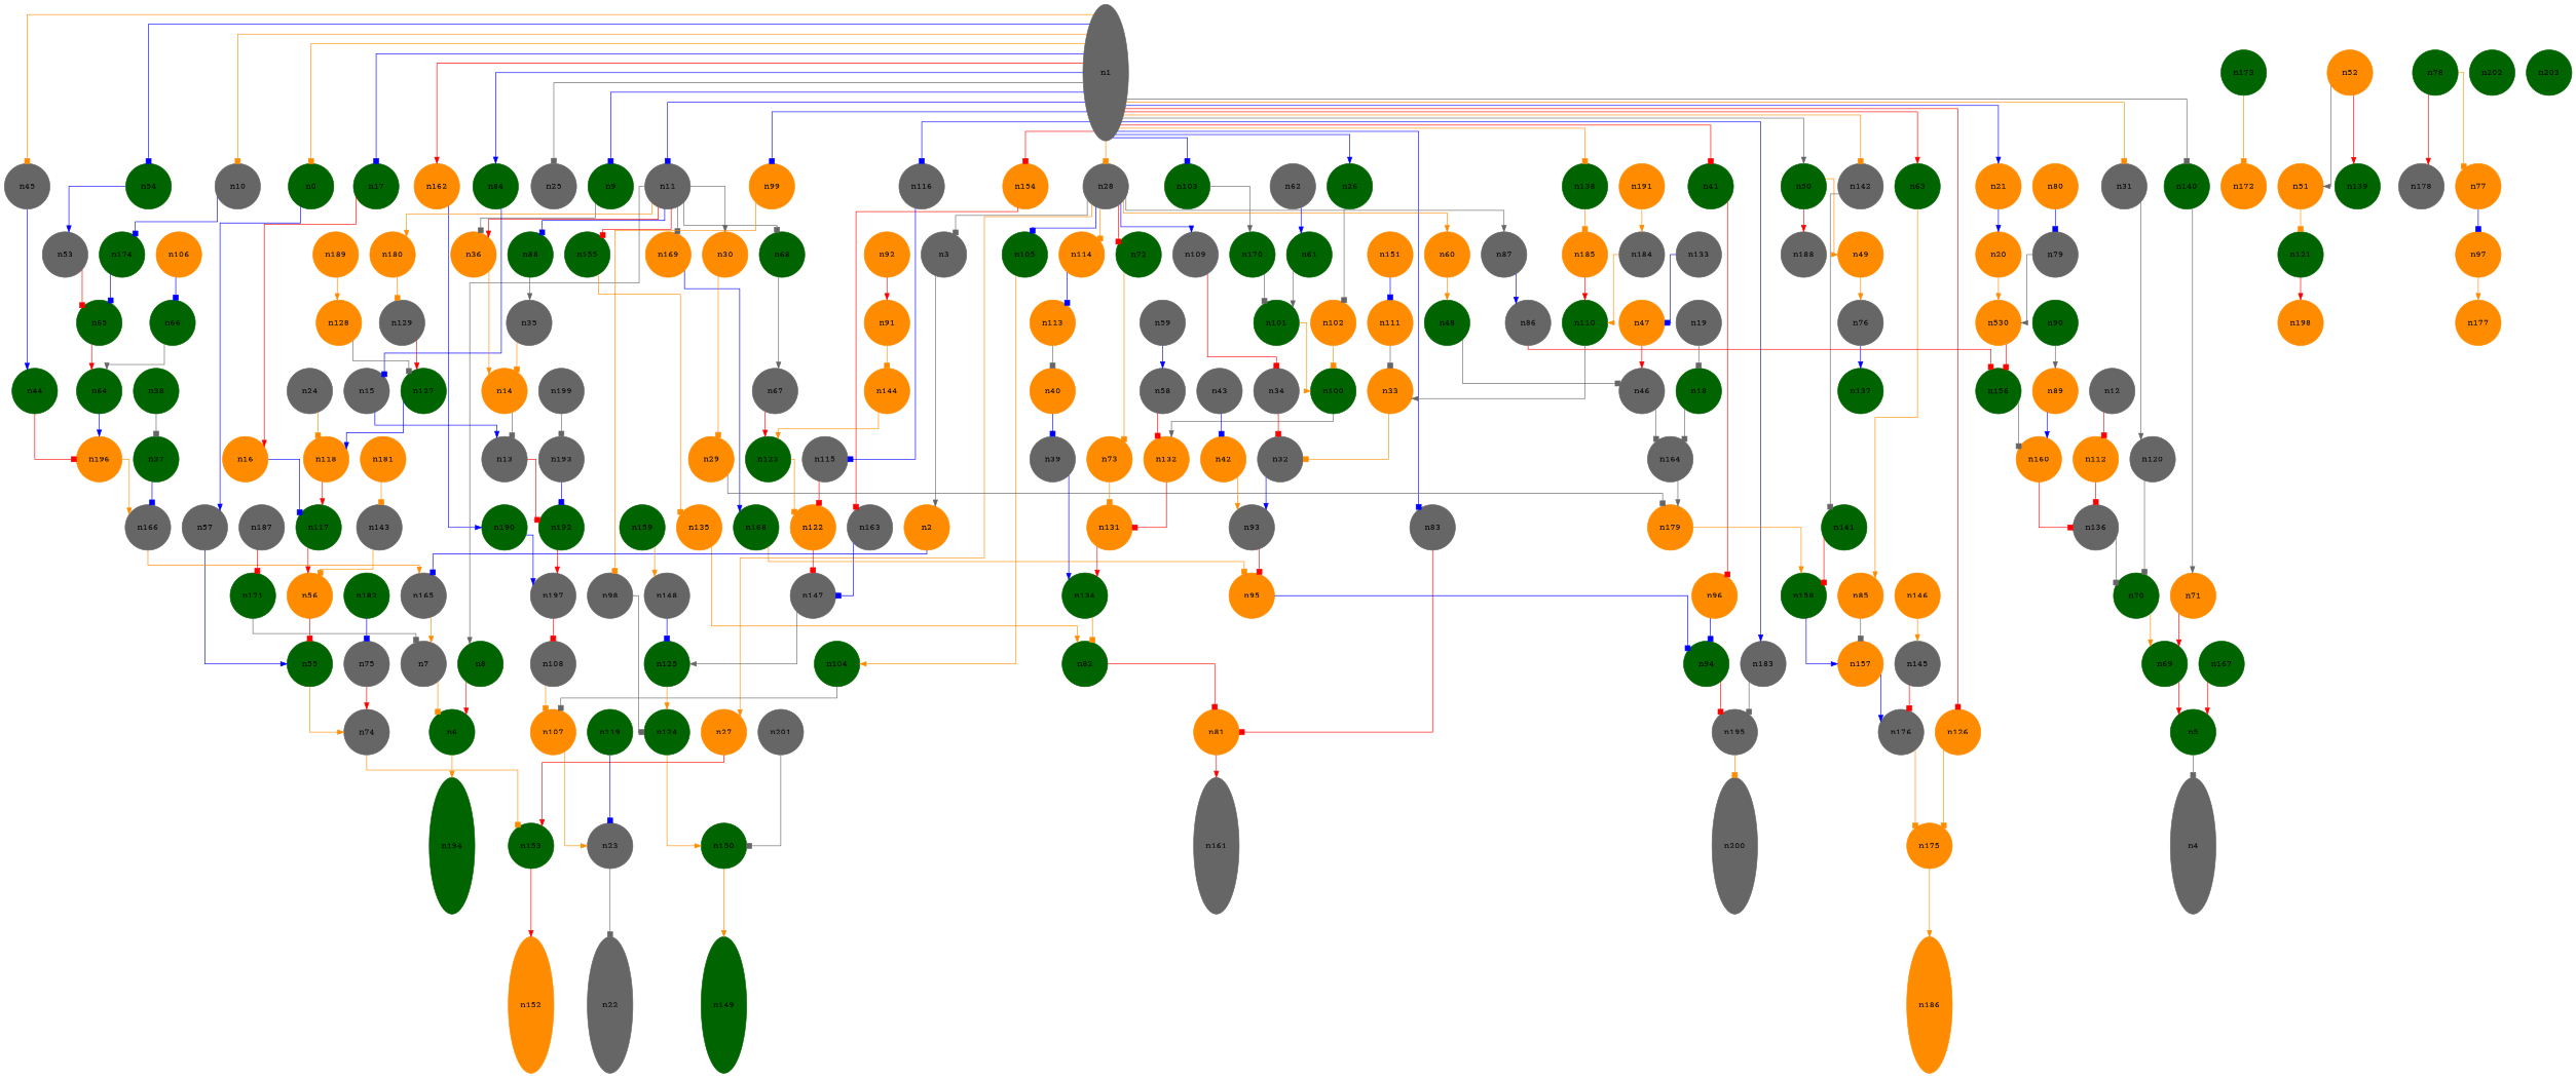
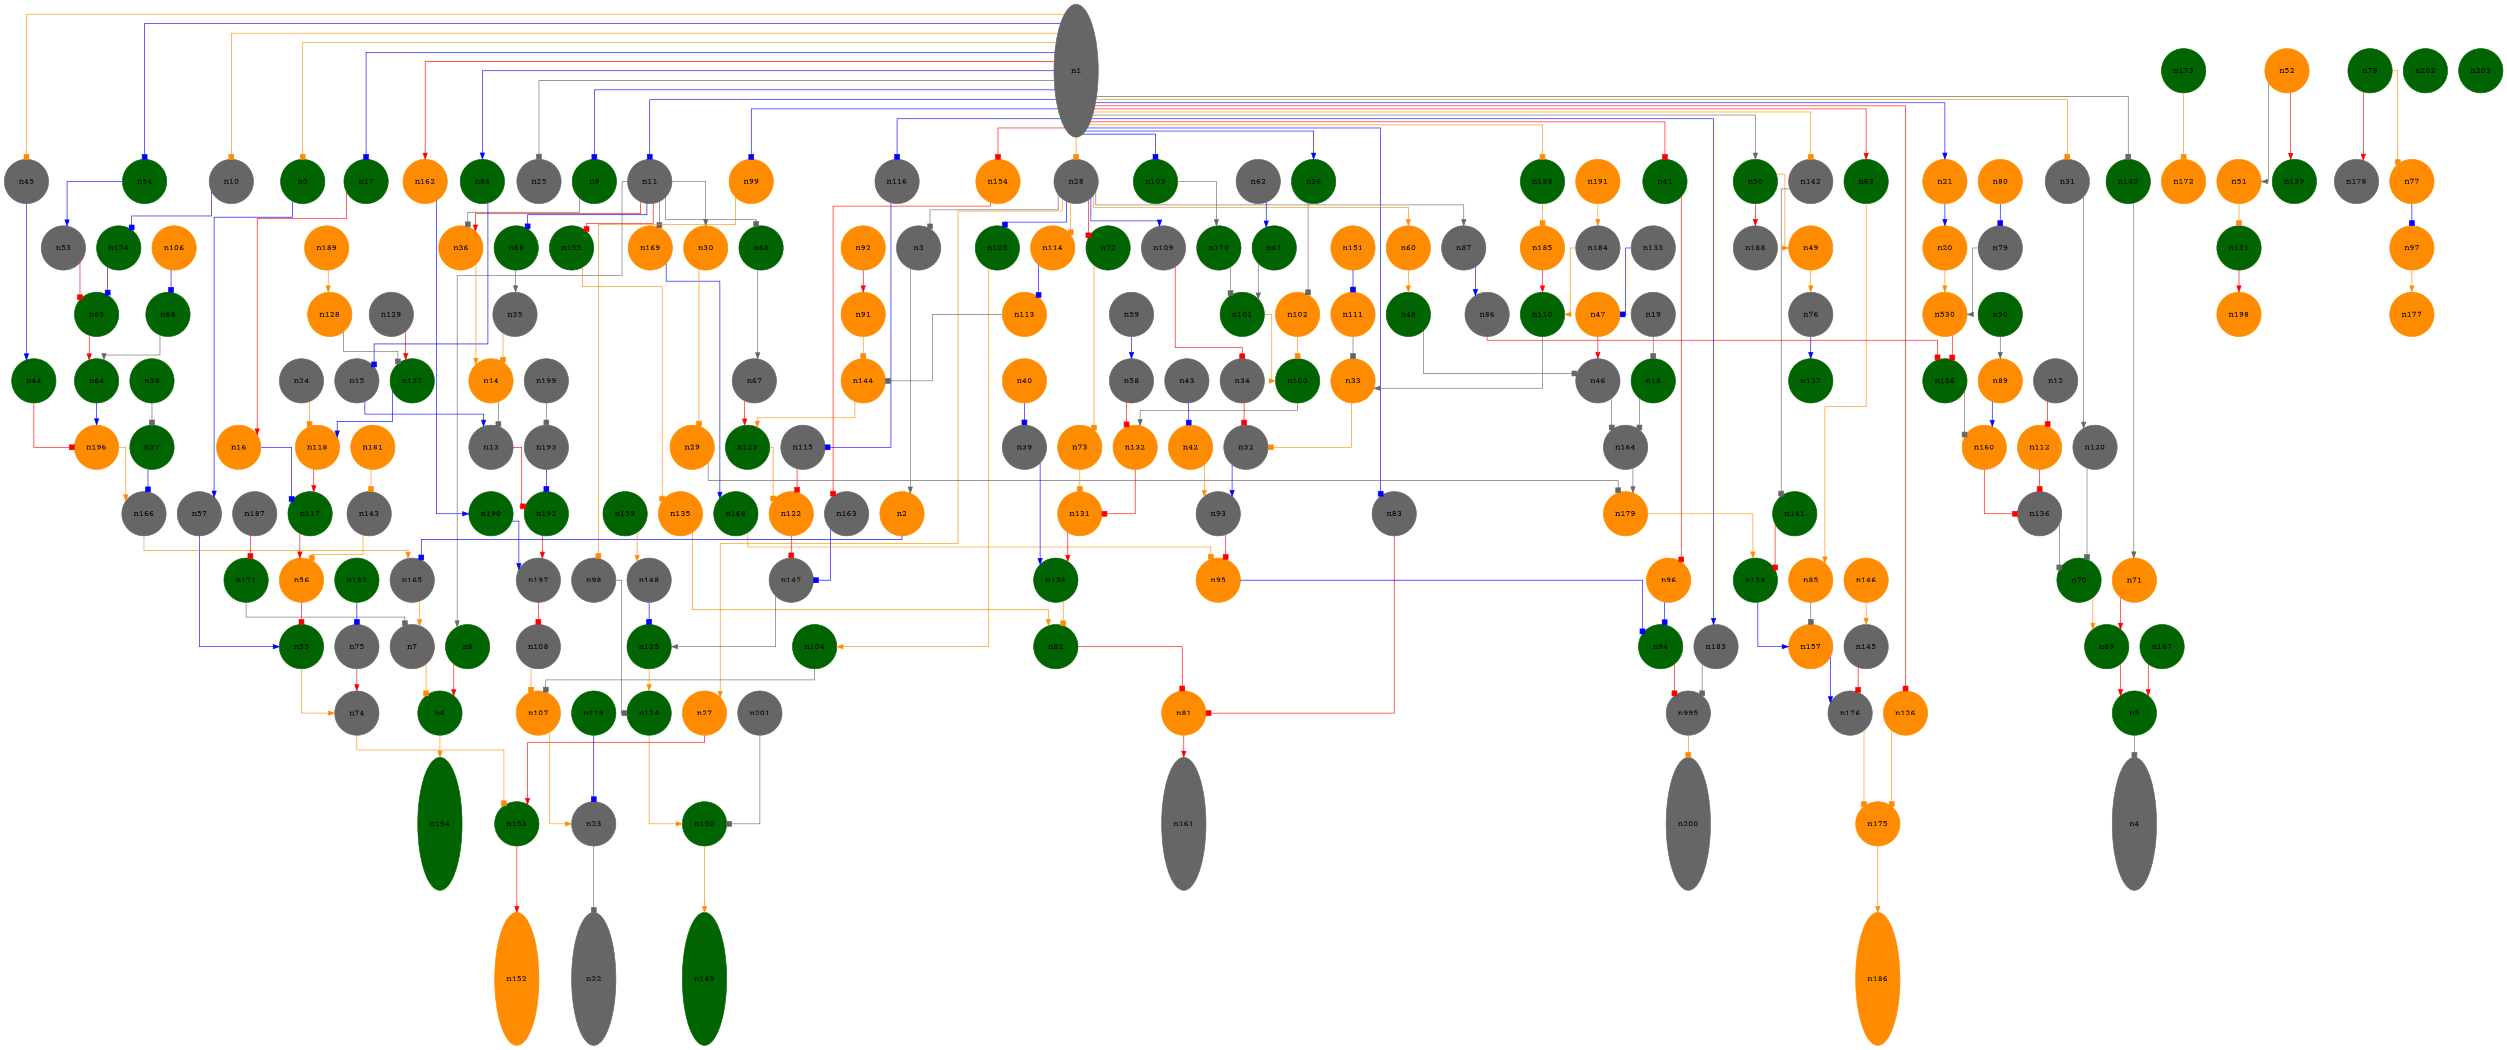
  digraph {
    fontname="Courier Prime"
    splines=ortho
    node [color=darkgreen fontname="Courier Prime" shape=ellipse style=filled]
    edge [arrowhead=box color=darkorange fontname="Courier Prime"]
    n1 [color=gray40 height=3 width=1]
    n0 [height=1 width=1]
    n50 [height=1 width=1]
    n9 [height=1 width=1]
    n10 [color=gray40 height=1 width=1]
    n54 [height=1 width=1]
    n183 [color=gray40 height=1 width=1]
    n31 [color=gray40 height=1 width=1]
    n140 [height=1 width=1]
    n162 [color=darkorange height=1 width=1]
    n11 [color=gray40 height=1 width=1]
    n99 [color=darkorange height=1 width=1]
    n154 [color=darkorange height=1 width=1]
    n17 [height=1 width=1]
    n138 [height=1 width=1]
    n116 [color=gray40 height=1 width=1]
    n83 [color=gray40 height=1 width=1]
    n41 [height=1 width=1]
    n63 [height=1 width=1]
    n84 [height=1 width=1]
    n21 [color=darkorange height=1 width=1]
    n45 [color=gray40 height=1 width=1]
    n25 [color=gray40 height=1 width=1]
    n26 [height=1 width=1]
    n142 [color=gray40 height=1 width=1]
    n103 [height=1 width=1]
    n28 [color=gray40 height=1 width=1]
    n126 [color=darkorange height=1 width=1]
    n57 [color=gray40 height=1 width=1]
    n188 [color=gray40 height=1 width=1]
    n49 [color=darkorange height=1 width=1]
    n36 [color=darkorange height=1 width=1]
    n174 [height=1 width=1]
    n53 [color=gray40 height=1 width=1]
-   n195 [color=gray40 height=1 width=1]
+   n195 [color=gray40 height=1 width=1 label=n995]
    n120 [color=gray40 height=1 width=1]
    n71 [color=darkorange height=1 width=1]
    n190 [height=1 width=1]
    n155 [height=1 width=1]
    n68 [height=1 width=1]
    n169 [color=darkorange height=1 width=1]
-   n180 [color=darkorange height=1 width=1]
    n30 [color=darkorange height=1 width=1]
    n8 [height=1 width=1]
    n88 [height=1 width=1]
    n98 [color=gray40 height=1 width=1]
    n163 [color=gray40 height=1 width=1]
    n16 [color=darkorange height=1 width=1]
    n185 [color=darkorange height=1 width=1]
    n115 [color=gray40 height=1 width=1]
    n81 [color=darkorange height=1 width=1]
    n96 [color=darkorange height=1 width=1]
    n85 [color=darkorange height=1 width=1]
    n15 [color=gray40 height=1 width=1]
    n20 [color=darkorange height=1 width=1]
    n44 [height=1 width=1]
    n102 [color=darkorange height=1 width=1]
    n141 [height=1 width=1]
    n170 [height=1 width=1]
    n27 [color=darkorange height=1 width=1]
    n114 [color=darkorange height=1 width=1]
    n3 [color=gray40 height=1 width=1]
    n72 [height=1 width=1]
    n60 [color=darkorange height=1 width=1]
    n105 [height=1 width=1]
    n87 [color=gray40 height=1 width=1]
    n109 [color=gray40 height=1 width=1]
    n175 [color=darkorange height=1 width=1]
    n55 [height=1 width=1]
    n76 [color=gray40 height=1 width=1]
    n14 [color=darkorange height=1 width=1]
    n65 [height=1 width=1]
    n200 [color=gray40 height=3 width=1]
    n70 [height=1 width=1]
    n69 [height=1 width=1]
    n197 [color=gray40 height=1 width=1]
    n135 [color=darkorange height=1 width=1]
    n67 [color=gray40 height=1 width=1]
    n168 [height=1 width=1]
    n129 [color=gray40 height=1 width=1]
    n29 [color=darkorange height=1 width=1]
    n6 [height=1 width=1]
    n12 [color=gray40 height=1 width=1]
    n112 [color=darkorange height=1 width=1]
    n35 [color=gray40 height=1 width=1]
    n124 [height=1 width=1]
    n147 [color=gray40 height=1 width=1]
    n117 [height=1 width=1]
    n110 [height=1 width=1]
    n122 [color=darkorange height=1 width=1]
    n161 [color=gray40 height=3 width=1]
    n94 [height=1 width=1]
    n157 [color=darkorange height=1 width=1]
    n13 [color=gray40 height=1 width=1]
    n130 [color=darkorange height=1 label=n530 width=1]
    n196 [color=darkorange height=1 width=1]
    n24 [color=gray40 height=1 width=1]
    n118 [color=darkorange height=1 width=1]
    n100 [height=1 width=1]
    n158 [height=1 width=1]
    n101 [height=1 width=1]
    n153 [height=1 width=1]
    n113 [color=darkorange height=1 width=1]
    n2 [color=darkorange height=1 width=1]
    n73 [color=darkorange height=1 width=1]
    n48 [height=1 width=1]
    n104 [height=1 width=1]
    n86 [color=gray40 height=1 width=1]
    n34 [color=gray40 height=1 width=1]
    n186 [color=darkorange height=3 width=1]
    n152 [color=darkorange height=3 width=1]
    n144 [color=darkorange height=1 width=1]
    n165 [color=gray40 height=1 width=1]
    n131 [color=darkorange height=1 width=1]
    n46 [color=gray40 height=1 width=1]
    n107 [color=darkorange height=1 width=1]
    n156 [height=1 width=1]
    n32 [color=gray40 height=1 width=1]
    n82 [height=1 width=1]
    n123 [height=1 width=1]
    n95 [color=darkorange height=1 width=1]
    n127 [height=1 width=1]
    n179 [color=darkorange height=1 width=1]
    n194 [height=3 width=1]
    n136 [color=gray40 height=1 width=1]
    n92 [color=darkorange height=1 width=1]
    n91 [color=darkorange height=1 width=1]
    n80 [color=darkorange height=1 width=1]
    n79 [color=gray40 height=1 width=1]
    n191 [color=darkorange height=1 width=1]
    n184 [color=gray40 height=1 width=1]
    n33 [color=darkorange height=1 width=1]
    n164 [color=gray40 height=1 width=1]
    n62 [color=gray40 height=1 width=1]
    n61 [height=1 width=1]
    n64 [height=1 width=1]
    n133 [color=gray40 height=1 width=1]
    n47 [color=darkorange height=1 width=1]
    n189 [color=darkorange height=1 width=1]
    n128 [color=darkorange height=1 width=1]
    n132 [color=darkorange height=1 width=1]
    n192 [height=1 width=1]
    n160 [color=darkorange height=1 width=1]
    n151 [color=darkorange height=1 width=1]
    n111 [color=darkorange height=1 width=1]
    n19 [color=gray40 height=1 width=1]
    n18 [height=1 width=1]
    n106 [color=darkorange height=1 width=1]
    n66 [height=1 width=1]
    n90 [height=1 width=1]
    n89 [color=darkorange height=1 width=1]
    n166 [color=gray40 height=1 width=1]
    n93 [color=gray40 height=1 width=1]
    n199 [color=gray40 height=1 width=1]
    n193 [color=gray40 height=1 width=1]
    n56 [color=darkorange height=1 width=1]
    n59 [color=gray40 height=1 width=1]
    n58 [color=gray40 height=1 width=1]
    n134 [height=1 width=1]
    n43 [color=gray40 height=1 width=1]
    n42 [color=darkorange height=1 width=1]
    n108 [color=gray40 height=1 width=1]
    n181 [color=darkorange height=1 width=1]
    n143 [color=gray40 height=1 width=1]
    n125 [height=1 width=1]
    n38 [height=1 width=1]
    n37 [height=1 width=1]
    n74 [color=gray40 height=1 width=1]
    n7 [color=gray40 height=1 width=1]
    n176 [color=gray40 height=1 width=1]
    n40 [color=darkorange height=1 width=1]
    n39 [color=gray40 height=1 width=1]
    n173 [height=1 width=1]
    n172 [color=darkorange height=1 width=1]
    n159 [height=1 width=1]
    n148 [color=gray40 height=1 width=1]
    n23 [color=gray40 height=1 width=1]
    n5 [height=1 width=1]
    n150 [height=1 width=1]
    n182 [height=1 width=1]
    n75 [color=gray40 height=1 width=1]
    n187 [color=gray40 height=1 width=1]
    n171 [height=1 width=1]
    n146 [color=darkorange height=1 width=1]
    n145 [color=gray40 height=1 width=1]
    n4 [color=gray40 height=3 width=1]
    n149 [height=3 width=1]
    n22 [color=gray40 height=3 width=1]
    n137 [height=1 width=1]
    n52 [color=darkorange height=1 width=1]
    n51 [color=darkorange height=1 width=1]
    n139 [height=1 width=1]
    n121 [height=1 width=1]
    n198 [color=darkorange height=1 width=1]
    n78 [height=1 width=1]
    n178 [color=gray40 height=1 width=1]
    n77 [color=darkorange height=1 width=1]
    n97 [color=darkorange height=1 width=1]
    n177 [color=darkorange height=1 width=1]
    n167 [height=1 width=1]
    n201 [color=gray40 height=1 width=1]
    n119 [height=1 width=1]
    n202 [height=1 width=1]
    n203 [height=1 width=1]
    n1 -> n0
    n1 -> n50 [arrowhead=normal color=gray40]
    n1 -> n9 [color=blue]
    n1 -> n10
    n1 -> n54 [color=blue]
    n1 -> n183 [arrowhead=normal color=blue]
    n1 -> n31
    n1 -> n140 [color=gray40]
    n1 -> n162 [arrowhead=normal color=red]
    n1 -> n11 [color=blue]
    n1 -> n99 [color=blue]
    n1 -> n154 [color=red]
    n1 -> n17 [color=blue]
    n1 -> n138
    n1 -> n116 [color=blue]
    n1 -> n83 [color=blue]
    n1 -> n41 [color=red]
    n1 -> n63 [arrowhead=normal color=red]
    n1 -> n84 [arrowhead=normal color=blue]
    n1 -> n21 [arrowhead=normal color=blue]
    n1 -> n45
    n1 -> n25 [color=gray40]
    n1 -> n26 [arrowhead=normal color=blue]
    n1 -> n142
    n1 -> n103 [color=blue]
    n1 -> n28
    n1 -> n126 [color=red]
    n0 -> n57 [arrowhead=normal color=blue]
    n50 -> n188 [arrowhead=normal color=red]
    n50 -> n49 [arrowhead=normal]
    n9 -> n36 [color=gray40]
    n10 -> n174 [color=blue]
    n54 -> n53 [arrowhead=normal color=blue]
    n183 -> n195 [color=gray40]
    n31 -> n120 [arrowhead=normal color=gray40]
    n140 -> n71 [arrowhead=normal color=gray40]
    n162 -> n190 [arrowhead=normal color=blue]
    n11 -> n36 [arrowhead=normal color=red]
    n11 -> n155 [color=red]
    n11 -> n68 [color=gray40]
    n11 -> n169 [color=gray40]
-   n11 -> n180 [arrowhead=normal]
    n11 -> n30 [arrowhead=normal color=gray40]
    n11 -> n8 [arrowhead=normal color=gray40]
    n11 -> n88 [color=blue]
    n99 -> n98
    n154 -> n163 [color=red]
    n17 -> n16 [arrowhead=normal color=red]
    n138 -> n185
    n116 -> n115 [color=blue]
    n83 -> n81 [color=red]
    n41 -> n96 [color=red]
    n63 -> n85 [arrowhead=normal]
    n84 -> n15 [color=blue]
    n21 -> n20 [arrowhead=normal color=blue]
    n45 -> n44 [arrowhead=normal color=blue]
    n26 -> n102 [color=gray40]
    n142 -> n141 [color=gray40]
    n103 -> n170 [arrowhead=normal color=gray40]
    n28 -> n27 [arrowhead=normal]
    n28 -> n114
    n28 -> n3 [color=gray40]
    n28 -> n72 [color=red]
    n28 -> n60 [arrowhead=normal]
    n28 -> n105 [color=blue]
    n28 -> n87 [arrowhead=normal color=gray40]
    n28 -> n109 [arrowhead=normal color=blue]
    n126 -> n175
    n57 -> n55 [arrowhead=normal color=blue]
    n49 -> n76 [arrowhead=normal]
    n36 -> n14 [arrowhead=normal]
    n174 -> n65 [color=blue]
    n53 -> n65 [color=red]
    n195 -> n200
    n120 -> n70 [color=gray40]
    n71 -> n69 [arrowhead=normal color=red]
    n190 -> n197 [arrowhead=normal color=blue]
    n155 -> n135
    n68 -> n67 [arrowhead=normal color=gray40]
    n169 -> n168 [arrowhead=normal color=blue]
-   n180 -> n129
    n30 -> n29
    n8 -> n6 [arrowhead=normal color=red]
    n88 -> n35 [arrowhead=normal color=gray40]
    n98 -> n124 [color=gray40]
    n163 -> n147 [color=blue]
    n16 -> n117 [color=blue]
    n185 -> n110 [arrowhead=normal color=red]
    n115 -> n122 [color=red]
    n81 -> n161 [arrowhead=normal color=red]
    n96 -> n94 [color=blue]
    n85 -> n157 [color=gray40]
    n15 -> n13 [arrowhead=normal color=blue]
    n20 -> n130 [arrowhead=normal]
    n44 -> n196 [color=red]
    n102 -> n100
    n141 -> n158 [color=red]
    n170 -> n101 [color=gray40]
    n27 -> n153 [arrowhead=normal color=red]
    n114 -> n113 [color=blue]
    n3 -> n2 [arrowhead=normal color=gray40]
    n72 -> n73
    n60 -> n48 [arrowhead=normal]
    n105 -> n104 [arrowhead=normal]
    n87 -> n86 [arrowhead=normal color=blue]
    n109 -> n34 [color=red]
    n175 -> n186 [arrowhead=normal]
    n55 -> n74 [arrowhead=normal]
    n76 -> n137 [arrowhead=normal color=blue]
    n14 -> n13 [color=gray40]
    n65 -> n64 [arrowhead=normal color=red]
    n70 -> n69 [arrowhead=normal]
    n69 -> n5 [arrowhead=normal color=red]
    n197 -> n108 [color=red]
    n135 -> n82 [arrowhead=normal]
    n67 -> n123 [arrowhead=normal color=red]
    n168 -> n95
    n129 -> n127 [arrowhead=normal color=red]
    n29 -> n179 [color=gray40]
    n6 -> n194 [arrowhead=normal]
    n12 -> n112 [color=red]
    n112 -> n136 [color=red]
    n35 -> n14
    n124 -> n150 [arrowhead=normal]
    n147 -> n125 [arrowhead=normal color=gray40]
    n117 -> n56 [arrowhead=normal color=red]
    n110 -> n33 [arrowhead=normal color=gray40]
    n122 -> n147 [color=red]
    n94 -> n195 [color=red]
    n157 -> n176 [arrowhead=normal color=blue]
    n13 -> n192 [color=red]
    n130 -> n156 [color=red]
    n196 -> n166 [arrowhead=normal]
    n24 -> n118
    n118 -> n117 [arrowhead=normal color=red]
    n100 -> n132 [arrowhead=normal color=gray40]
    n158 -> n157 [arrowhead=normal color=blue]
    n101 -> n100 [arrowhead=normal]
    n153 -> n152 [arrowhead=normal color=red]
-   n113 -> n40 [color=gray40]
+   n113 -> n144 [color=gray40]
    n2 -> n165 [color=blue]
    n73 -> n131
    n48 -> n46 [color=gray40]
    n104 -> n107 [color=gray40]
    n86 -> n156 [color=red]
    n34 -> n32 [color=red]
    n144 -> n123 [arrowhead=normal]
    n165 -> n7 [arrowhead=normal]
    n131 -> n134 [arrowhead=normal color=red]
    n46 -> n164 [color=gray40]
    n107 -> n23 [arrowhead=normal]
    n156 -> n160 [color=gray40]
    n32 -> n93 [arrowhead=normal color=blue]
    n82 -> n81 [color=red]
    n123 -> n122
    n95 -> n94 [color=blue]
    n127 -> n118 [arrowhead=normal color=blue]
    n179 -> n158 [arrowhead=normal]
    n136 -> n70 [color=gray40]
    n92 -> n91 [arrowhead=normal color=red]
    n91 -> n144
    n80 -> n79 [color=blue]
    n79 -> n130 [arrowhead=normal color=gray40]
    n191 -> n184 [arrowhead=normal]
    n184 -> n110 [arrowhead=normal]
    n33 -> n32
    n164 -> n179 [arrowhead=normal color=gray40]
    n62 -> n61 [arrowhead=normal color=blue]
    n61 -> n101 [arrowhead=normal color=gray40]
    n64 -> n196 [arrowhead=normal color=blue]
    n133 -> n47 [color=blue]
    n47 -> n46 [arrowhead=normal color=red]
    n189 -> n128 [arrowhead=normal]
    n128 -> n127 [color=gray40]
    n132 -> n131 [color=red]
    n192 -> n197 [arrowhead=normal color=red]
    n160 -> n136 [color=red]
    n151 -> n111 [color=blue]
    n111 -> n33 [color=gray40]
    n19 -> n18 [color=gray40]
    n18 -> n164 [color=gray40]
    n106 -> n66 [color=blue]
    n66 -> n64 [arrowhead=normal color=gray40]
    n90 -> n89 [arrowhead=normal color=gray40]
    n89 -> n160 [arrowhead=normal color=blue]
    n166 -> n165 [arrowhead=normal]
    n93 -> n95 [color=red]
    n199 -> n193 [color=gray40]
    n193 -> n192 [color=blue]
    n56 -> n55 [color=red]
    n59 -> n58 [arrowhead=normal color=blue]
    n58 -> n132 [color=red]
    n134 -> n82
    n43 -> n42 [color=blue]
    n42 -> n93 [arrowhead=normal]
    n108 -> n107
    n181 -> n143
    n143 -> n56
    n125 -> n124 [arrowhead=normal]
    n38 -> n37 [color=gray40]
    n37 -> n166 [color=blue]
    n74 -> n153
    n7 -> n6
    n176 -> n175
    n40 -> n39 [color=blue]
    n39 -> n134 [arrowhead=normal color=blue]
    n173 -> n172
    n159 -> n148 [arrowhead=normal]
    n148 -> n125 [color=blue]
    n23 -> n22 [color=gray40]
    n5 -> n4 [color=gray40]
    n150 -> n149 [arrowhead=normal]
    n182 -> n75 [color=blue]
    n75 -> n74 [arrowhead=normal color=red]
    n187 -> n171 [color=red]
    n171 -> n7 [color=gray40]
    n146 -> n145 [arrowhead=normal]
    n145 -> n176 [color=red]
    n52 -> n51 [arrowhead=normal color=gray40]
    n52 -> n139 [arrowhead=normal color=red]
    n51 -> n121
    n121 -> n198 [arrowhead=normal color=red]
    n78 -> n178 [arrowhead=normal color=red]
    n78 -> n77
    n77 -> n97 [color=blue]
    n97 -> n177 [arrowhead=normal]
    n167 -> n5 [arrowhead=normal color=red]
    n201 -> n150 [color=gray40]
    n119 -> n23 [color=blue]
  }
